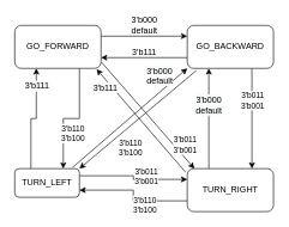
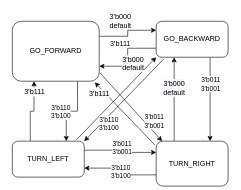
  <mxCell id="0" />
  <mxCell id="1" parent="0" />
  <mxCell id="2" style="edgeStyle=orthogonalEdgeStyle;rounded=0;orthogonalLoop=1;jettySize=auto;html=1;exitX=1;exitY=0.25;exitDx=0;exitDy=0;entryX=0;entryY=0.25;entryDx=0;entryDy=0;" edge="1" parent="1" source="5" target="9"><mxGeometry relative="1" as="geometry" /></mxCell>
  <mxCell id="3" style="edgeStyle=orthogonalEdgeStyle;rounded=0;orthogonalLoop=1;jettySize=auto;html=1;exitX=0.75;exitY=1;exitDx=0;exitDy=0;entryX=0.75;entryY=0;entryDx=0;entryDy=0;" edge="1" parent="1" source="5" target="14"><mxGeometry relative="1" as="geometry" /></mxCell>
  <mxCell id="4" style="rounded=0;orthogonalLoop=1;jettySize=auto;html=1;exitX=1.006;exitY=0.857;exitDx=0;exitDy=0;entryX=0.083;entryY=0;entryDx=0;entryDy=0;entryPerimeter=0;exitPerimeter=0;" edge="1" parent="1" source="5" target="19"><mxGeometry relative="1" as="geometry" /></mxCell>
- <mxCell id="5" value="GO_FORWARD" style="rounded=1;whiteSpace=wrap;html=1;" vertex="1" parent="1"><mxGeometry x="20" y="35" width="120" height="60" as="geometry" /></mxCell>
+ <mxCell id="5" value="GO_FORWARD" style="rounded=1;whiteSpace=wrap;html=1;" vertex="1" parent="1"><mxGeometry x="20" y="35" width="145" height="100" as="geometry" /></mxCell>
  <mxCell id="6" style="edgeStyle=orthogonalEdgeStyle;rounded=0;orthogonalLoop=1;jettySize=auto;html=1;exitX=0;exitY=0.75;exitDx=0;exitDy=0;entryX=1;entryY=0.75;entryDx=0;entryDy=0;" edge="1" parent="1" source="9" target="5"><mxGeometry relative="1" as="geometry" /></mxCell>
  <mxCell id="7" style="edgeStyle=orthogonalEdgeStyle;rounded=0;orthogonalLoop=1;jettySize=auto;html=1;exitX=0.75;exitY=1;exitDx=0;exitDy=0;entryX=0.75;entryY=0;entryDx=0;entryDy=0;" edge="1" parent="1" source="9" target="19"><mxGeometry relative="1" as="geometry" /></mxCell>
  <mxCell id="8" value="3'b011&lt;br&gt;3'b001" style="edgeLabel;html=1;align=center;verticalAlign=middle;resizable=0;points=[];" vertex="1" connectable="0" parent="7"><mxGeometry x="-0.371" relative="1" as="geometry"><mxPoint as="offset" /></mxGeometry></mxCell>
  <mxCell id="9" value="GO_BACKWARD" style="rounded=1;whiteSpace=wrap;html=1;" vertex="1" parent="1"><mxGeometry x="260" y="35" width="120" height="60" as="geometry" /></mxCell>
  <mxCell id="10" style="edgeStyle=orthogonalEdgeStyle;rounded=0;orthogonalLoop=1;jettySize=auto;html=1;exitX=1;exitY=0.25;exitDx=0;exitDy=0;entryX=0;entryY=0.25;entryDx=0;entryDy=0;" edge="1" parent="1" source="14" target="19"><mxGeometry relative="1" as="geometry" /></mxCell>
  <mxCell id="11" style="edgeStyle=orthogonalEdgeStyle;rounded=0;orthogonalLoop=1;jettySize=auto;html=1;exitX=0.25;exitY=0;exitDx=0;exitDy=0;entryX=0.25;entryY=1;entryDx=0;entryDy=0;" edge="1" parent="1" source="14" target="5"><mxGeometry relative="1" as="geometry" /></mxCell>
  <mxCell id="12" value="&lt;span style=&quot;color: rgba(0 , 0 , 0 , 0) ; font-family: monospace ; font-size: 0px ; background-color: rgb(248 , 249 , 250)&quot;&gt;%3CmxGraphModel%3E%3Croot%3E%3CmxCell%20id%3D%220%22%2F%3E%3CmxCell%20id%3D%221%22%20parent%3D%220%22%2F%3E%3CmxCell%20id%3D%222%22%20value%3D%223'b111%22%20style%3D%22text%3Bhtml%3D1%3Balign%3Dcenter%3BverticalAlign%3Dmiddle%3Bresizable%3D0%3Bpoints%3D%5B%5D%3Bautosize%3D1%3B%22%20vertex%3D%221%22%20parent%3D%221%22%3E%3CmxGeometry%20x%3D%22435%22%20y%3D%22268%22%20width%3D%2250%22%20height%3D%2220%22%20as%3D%22geometry%22%2F%3E%3C%2FmxCell%3E%3C%2Froot%3E%3C%2FmxGraphModel%3E&lt;/span&gt;" style="edgeLabel;html=1;align=center;verticalAlign=middle;resizable=0;points=[];" vertex="1" connectable="0" parent="11"><mxGeometry x="0.616" y="1" relative="1" as="geometry"><mxPoint as="offset" /></mxGeometry></mxCell>
  <mxCell id="13" value="&lt;span style=&quot;font-size: 12px ; background-color: rgb(248 , 249 , 250)&quot;&gt;3'b111&lt;/span&gt;" style="edgeLabel;html=1;align=center;verticalAlign=middle;resizable=0;points=[];" vertex="1" connectable="0" parent="11"><mxGeometry x="0.673" relative="1" as="geometry"><mxPoint as="offset" /></mxGeometry></mxCell>
- <mxCell id="14" value="TURN_LEFT" style="rounded=1;whiteSpace=wrap;html=1;" vertex="1" parent="1"><mxGeometry x="20" y="235" width="90" height="40" as="geometry" /></mxCell>
+ <mxCell id="14" value="TURN_LEFT" style="rounded=1;whiteSpace=wrap;html=1;" vertex="1" parent="1"><mxGeometry x="20" y="235" width="120" height="60" as="geometry" /></mxCell>
  <mxCell id="15" style="edgeStyle=orthogonalEdgeStyle;rounded=0;orthogonalLoop=1;jettySize=auto;html=1;exitX=0.25;exitY=0;exitDx=0;exitDy=0;entryX=0.25;entryY=1;entryDx=0;entryDy=0;" edge="1" parent="1" source="19" target="9"><mxGeometry relative="1" as="geometry" /></mxCell>
  <mxCell id="16" value="&lt;span style=&quot;color: rgba(0 , 0 , 0 , 0) ; font-family: monospace ; font-size: 0px ; background-color: rgb(248 , 249 , 250)&quot;&gt;%3CmxGraphModel%3E%3Croot%3E%3CmxCell%20id%3D%220%22%2F%3E%3CmxCell%20id%3D%221%22%20parent%3D%220%22%2F%3E%3CmxCell%20id%3D%222%22%20value%3D%223'b000%20%2F%20default%22%20style%3D%22text%3Bhtml%3D1%3Balign%3Dcenter%3BverticalAlign%3Dmiddle%3Bresizable%3D0%3Bpoints%3D%5B%5D%3Bautosize%3D1%3B%22%20vertex%3D%221%22%20parent%3D%221%22%3E%3CmxGeometry%20x%3D%22410%22%20y%3D%22230%22%20width%3D%22100%22%20height%3D%2220%22%20as%3D%22geometry%22%2F%3E%3C%2FmxCell%3E%3C%2Froot%3E%3C%2FmxGraphModel%3E&lt;/span&gt;" style="edgeLabel;html=1;align=center;verticalAlign=middle;resizable=0;points=[];" vertex="1" connectable="0" parent="15"><mxGeometry x="0.257" relative="1" as="geometry"><mxPoint as="offset" /></mxGeometry></mxCell>
  <mxCell id="17" value="&lt;span style=&quot;font-size: 12px ; background-color: rgb(248 , 249 , 250)&quot;&gt;3'b000&lt;/span&gt;&lt;br style=&quot;font-size: 12px ; background-color: rgb(248 , 249 , 250)&quot;&gt;&lt;span style=&quot;font-size: 12px ; background-color: rgb(248 , 249 , 250)&quot;&gt;default&lt;/span&gt;" style="edgeLabel;html=1;align=center;verticalAlign=middle;resizable=0;points=[];" vertex="1" connectable="0" parent="15"><mxGeometry x="0.175" y="1" relative="1" as="geometry"><mxPoint y="-7.71" as="offset" /></mxGeometry></mxCell>
  <mxCell id="18" style="edgeStyle=orthogonalEdgeStyle;rounded=0;orthogonalLoop=1;jettySize=auto;html=1;exitX=0;exitY=0.75;exitDx=0;exitDy=0;entryX=1;entryY=0.75;entryDx=0;entryDy=0;" edge="1" parent="1" source="19" target="14"><mxGeometry relative="1" as="geometry" /></mxCell>
- <mxCell id="19" value="TURN_RIGHT" style="rounded=1;whiteSpace=wrap;html=1;" vertex="1" parent="1"><mxGeometry x="260" y="235" width="120" height="60" as="geometry" /></mxCell>
+ <mxCell id="19" value="TURN_RIGHT" style="rounded=1;whiteSpace=wrap;html=1;" vertex="1" parent="1"><mxGeometry x="260" y="235" width="120" height="75" as="geometry" /></mxCell>
  <mxCell id="20" style="rounded=0;orthogonalLoop=1;jettySize=auto;html=1;exitX=-0.018;exitY=0.086;exitDx=0;exitDy=0;entryX=0.949;entryY=1.019;entryDx=0;entryDy=0;entryPerimeter=0;exitPerimeter=0;" edge="1" parent="1" source="19" target="5"><mxGeometry relative="1" as="geometry"><mxPoint x="270" y="245" as="sourcePoint" /><mxPoint x="120" y="90" as="targetPoint" /></mxGeometry></mxCell>
  <mxCell id="21" value="&lt;span style=&quot;font-size: 12px ; background-color: rgb(248 , 249 , 250)&quot;&gt;3'b111&lt;/span&gt;" style="edgeLabel;html=1;align=center;verticalAlign=middle;resizable=0;points=[];" vertex="1" connectable="0" parent="20"><mxGeometry x="0.665" y="3" relative="1" as="geometry"><mxPoint x="-7" y="-1" as="offset" /></mxGeometry></mxCell>
  <mxCell id="22" style="rounded=0;orthogonalLoop=1;jettySize=auto;html=1;exitX=0.106;exitY=1.048;exitDx=0;exitDy=0;entryX=1;entryY=0;entryDx=0;entryDy=0;exitPerimeter=0;" edge="1" parent="1" source="9" target="14"><mxGeometry relative="1" as="geometry"><mxPoint x="160" y="100" as="sourcePoint" /><mxPoint x="310" y="255" as="targetPoint" /></mxGeometry></mxCell>
  <mxCell id="23" style="rounded=0;orthogonalLoop=1;jettySize=auto;html=1;exitX=0.892;exitY=-0.038;exitDx=0;exitDy=0;entryX=0;entryY=1;entryDx=0;entryDy=0;exitPerimeter=0;" edge="1" parent="1" source="14" target="9"><mxGeometry relative="1" as="geometry"><mxPoint x="170" y="110" as="sourcePoint" /><mxPoint x="320" y="265" as="targetPoint" /></mxGeometry></mxCell>
  <mxCell id="24" value="3'b000&lt;br&gt;default" style="text;html=1;align=center;verticalAlign=middle;resizable=0;points=[];autosize=1;" vertex="1" parent="1"><mxGeometry x="175" y="20" width="50" height="30" as="geometry" /></mxCell>
  <mxCell id="25" value="&lt;span style=&quot;color: rgb(0 , 0 , 0) ; font-family: &amp;#34;helvetica&amp;#34; ; font-size: 12px ; font-style: normal ; font-weight: 400 ; letter-spacing: normal ; text-align: center ; text-indent: 0px ; text-transform: none ; word-spacing: 0px ; background-color: rgb(248 , 249 , 250) ; display: inline ; float: none&quot;&gt;3'b000&lt;/span&gt;&lt;br style=&quot;color: rgb(0 , 0 , 0) ; font-family: &amp;#34;helvetica&amp;#34; ; font-size: 12px ; font-style: normal ; font-weight: 400 ; letter-spacing: normal ; text-align: center ; text-indent: 0px ; text-transform: none ; word-spacing: 0px ; background-color: rgb(248 , 249 , 250)&quot;&gt;&lt;span style=&quot;color: rgb(0 , 0 , 0) ; font-family: &amp;#34;helvetica&amp;#34; ; font-size: 12px ; font-style: normal ; font-weight: 400 ; letter-spacing: normal ; text-align: center ; text-indent: 0px ; text-transform: none ; word-spacing: 0px ; background-color: rgb(248 , 249 , 250) ; display: inline ; float: none&quot;&gt;default&lt;/span&gt;" style="text;whiteSpace=wrap;html=1;" vertex="1" parent="1"><mxGeometry x="202" y="85" width="60" height="40" as="geometry" /></mxCell>
  <mxCell id="26" value="3'b111" style="text;html=1;align=center;verticalAlign=middle;resizable=0;points=[];autosize=1;" vertex="1" parent="1"><mxGeometry x="175" y="63" width="50" height="20" as="geometry" /></mxCell>
  <mxCell id="27" value="3'b011&lt;br&gt;3'b001" style="edgeLabel;html=1;align=center;verticalAlign=middle;resizable=0;points=[];" vertex="1" connectable="0" parent="1"><mxGeometry x="202" y="245" as="geometry" /></mxCell>
  <mxCell id="28" value="3'b011&lt;br&gt;3'b001" style="edgeLabel;html=1;align=center;verticalAlign=middle;resizable=0;points=[];" vertex="1" connectable="0" parent="1"><mxGeometry x="370" y="159" as="geometry"><mxPoint x="-114" y="42" as="offset" /></mxGeometry></mxCell>
  <mxCell id="29" value="3'b110&lt;br&gt;3'b100" style="edgeLabel;html=1;align=center;verticalAlign=middle;resizable=0;points=[];" vertex="1" connectable="0" parent="1"><mxGeometry x="200" y="285" as="geometry" /></mxCell>
  <mxCell id="30" value="3'b110&lt;br&gt;3'b100" style="edgeLabel;html=1;align=center;verticalAlign=middle;resizable=0;points=[];" vertex="1" connectable="0" parent="1"><mxGeometry x="100" y="185" as="geometry" /></mxCell>
  <mxCell id="31" value="3'b110&lt;br&gt;3'b100" style="edgeLabel;html=1;align=center;verticalAlign=middle;resizable=0;points=[];" vertex="1" connectable="0" parent="1"><mxGeometry x="180" y="205" as="geometry" /></mxCell>
